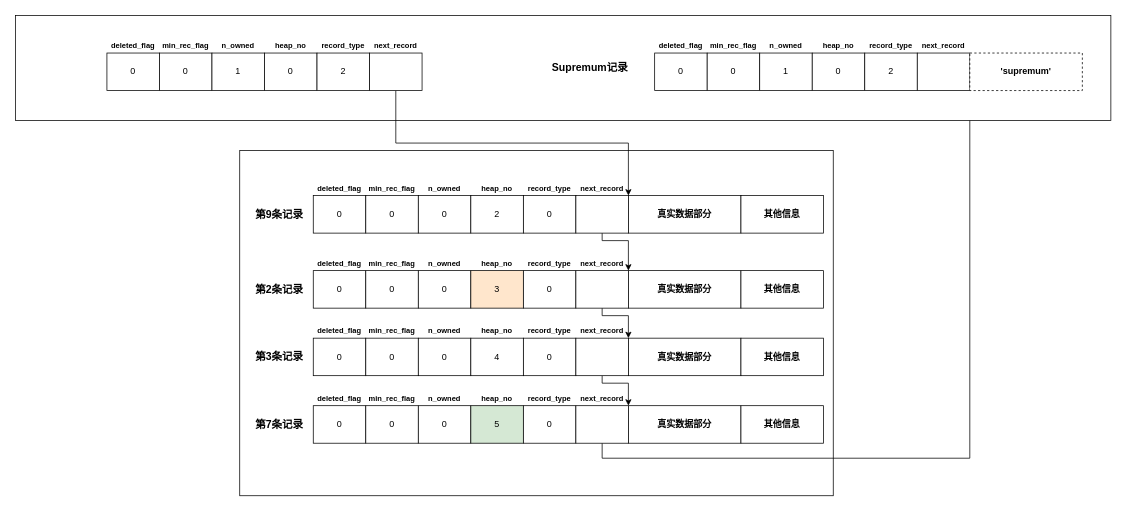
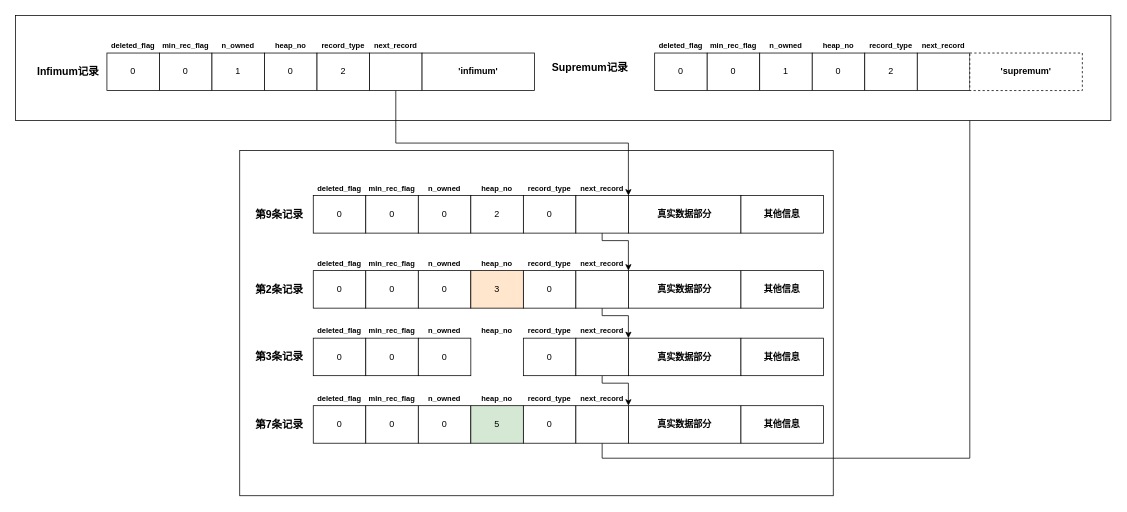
  <mxCell id="0" />
  <mxCell id="1" parent="0" />
  <mxCell id="2" value="" style="rounded=0;whiteSpace=wrap;html=1;" vertex="1" parent="1"><mxGeometry x="319" y="200" width="791" height="460" as="geometry" /></mxCell>
  <mxCell id="3" value="0" style="rounded=0;whiteSpace=wrap;html=1;" vertex="1" parent="1"><mxGeometry x="417" y="260" width="70" height="50" as="geometry" /></mxCell>
  <mxCell id="4" value="&lt;b&gt;&lt;font style=&quot;font-size: 10px&quot;&gt;deleted_flag&lt;/font&gt;&lt;/b&gt;" style="text;html=1;strokeColor=none;fillColor=none;align=center;verticalAlign=middle;whiteSpace=wrap;rounded=0;" vertex="1" parent="1"><mxGeometry x="432" y="240" width="40" height="20" as="geometry" /></mxCell>
  <mxCell id="5" value="0" style="rounded=0;whiteSpace=wrap;html=1;" vertex="1" parent="1"><mxGeometry x="487" y="260" width="70" height="50" as="geometry" /></mxCell>
  <mxCell id="6" value="&lt;b&gt;&lt;font style=&quot;font-size: 10px&quot;&gt;min_rec_flag&lt;/font&gt;&lt;/b&gt;" style="text;html=1;strokeColor=none;fillColor=none;align=center;verticalAlign=middle;whiteSpace=wrap;rounded=0;" vertex="1" parent="1"><mxGeometry x="502" y="240" width="40" height="20" as="geometry" /></mxCell>
  <mxCell id="7" value="0" style="rounded=0;whiteSpace=wrap;html=1;" vertex="1" parent="1"><mxGeometry x="557" y="260" width="70" height="50" as="geometry" /></mxCell>
  <mxCell id="8" value="&lt;b&gt;&lt;font style=&quot;font-size: 10px&quot;&gt;n_owned&lt;/font&gt;&lt;/b&gt;" style="text;html=1;strokeColor=none;fillColor=none;align=center;verticalAlign=middle;whiteSpace=wrap;rounded=0;" vertex="1" parent="1"><mxGeometry x="572" y="240" width="40" height="20" as="geometry" /></mxCell>
  <mxCell id="9" value="2" style="rounded=0;whiteSpace=wrap;html=1;" vertex="1" parent="1"><mxGeometry x="627" y="260" width="70" height="50" as="geometry" /></mxCell>
  <mxCell id="10" value="&lt;b&gt;&lt;font style=&quot;font-size: 10px&quot;&gt;heap_no&lt;/font&gt;&lt;/b&gt;" style="text;html=1;strokeColor=none;fillColor=none;align=center;verticalAlign=middle;whiteSpace=wrap;rounded=0;" vertex="1" parent="1"><mxGeometry x="642" y="240" width="40" height="20" as="geometry" /></mxCell>
  <mxCell id="11" value="0" style="rounded=0;whiteSpace=wrap;html=1;" vertex="1" parent="1"><mxGeometry x="697" y="260" width="70" height="50" as="geometry" /></mxCell>
  <mxCell id="12" value="&lt;b&gt;&lt;font style=&quot;font-size: 10px&quot;&gt;record_type&lt;/font&gt;&lt;/b&gt;" style="text;html=1;strokeColor=none;fillColor=none;align=center;verticalAlign=middle;whiteSpace=wrap;rounded=0;" vertex="1" parent="1"><mxGeometry x="712" y="240" width="40" height="20" as="geometry" /></mxCell>
  <mxCell id="13" style="edgeStyle=orthogonalEdgeStyle;rounded=0;orthogonalLoop=1;jettySize=auto;html=1;exitX=0.5;exitY=1;exitDx=0;exitDy=0;entryX=0;entryY=0;entryDx=0;entryDy=0;" edge="1" parent="1" source="14" target="32"><mxGeometry relative="1" as="geometry"><Array as="points"><mxPoint x="802" y="320" /><mxPoint x="837" y="320" /></Array></mxGeometry></mxCell>
  <mxCell id="14" value="" style="rounded=0;whiteSpace=wrap;html=1;" vertex="1" parent="1"><mxGeometry x="767" y="260" width="70" height="50" as="geometry" /></mxCell>
  <mxCell id="15" value="&lt;b&gt;&lt;font style=&quot;font-size: 10px&quot;&gt;next_record&lt;/font&gt;&lt;/b&gt;" style="text;html=1;strokeColor=none;fillColor=none;align=center;verticalAlign=middle;whiteSpace=wrap;rounded=0;" vertex="1" parent="1"><mxGeometry x="782" y="240" width="40" height="20" as="geometry" /></mxCell>
  <mxCell id="16" value="&lt;b&gt;真实数据部分&lt;/b&gt;" style="rounded=0;whiteSpace=wrap;html=1;" vertex="1" parent="1"><mxGeometry x="837" y="260" width="150" height="50" as="geometry" /></mxCell>
  <mxCell id="17" value="&lt;b&gt;其他信息&lt;/b&gt;" style="rounded=0;whiteSpace=wrap;html=1;" vertex="1" parent="1"><mxGeometry x="987" y="260" width="110" height="50" as="geometry" /></mxCell>
  <mxCell id="18" value="&lt;b&gt;&lt;font style=&quot;font-size: 14px&quot;&gt;第9条记录&lt;/font&gt;&lt;/b&gt;" style="text;html=1;strokeColor=none;fillColor=none;align=center;verticalAlign=middle;whiteSpace=wrap;rounded=0;" vertex="1" parent="1"><mxGeometry x="337" y="275" width="70" height="20" as="geometry" /></mxCell>
  <mxCell id="19" value="0" style="rounded=0;whiteSpace=wrap;html=1;" vertex="1" parent="1"><mxGeometry x="417" y="360" width="70" height="50" as="geometry" /></mxCell>
  <mxCell id="20" value="&lt;b&gt;&lt;font style=&quot;font-size: 10px&quot;&gt;deleted_flag&lt;/font&gt;&lt;/b&gt;" style="text;html=1;strokeColor=none;fillColor=none;align=center;verticalAlign=middle;whiteSpace=wrap;rounded=0;" vertex="1" parent="1"><mxGeometry x="432" y="340" width="40" height="20" as="geometry" /></mxCell>
  <mxCell id="21" value="0" style="rounded=0;whiteSpace=wrap;html=1;" vertex="1" parent="1"><mxGeometry x="487" y="360" width="70" height="50" as="geometry" /></mxCell>
  <mxCell id="22" value="&lt;b&gt;&lt;font style=&quot;font-size: 10px&quot;&gt;min_rec_flag&lt;/font&gt;&lt;/b&gt;" style="text;html=1;strokeColor=none;fillColor=none;align=center;verticalAlign=middle;whiteSpace=wrap;rounded=0;" vertex="1" parent="1"><mxGeometry x="502" y="340" width="40" height="20" as="geometry" /></mxCell>
  <mxCell id="23" value="0" style="rounded=0;whiteSpace=wrap;html=1;" vertex="1" parent="1"><mxGeometry x="557" y="360" width="70" height="50" as="geometry" /></mxCell>
  <mxCell id="24" value="&lt;b&gt;&lt;font style=&quot;font-size: 10px&quot;&gt;n_owned&lt;/font&gt;&lt;/b&gt;" style="text;html=1;strokeColor=none;fillColor=none;align=center;verticalAlign=middle;whiteSpace=wrap;rounded=0;" vertex="1" parent="1"><mxGeometry x="572" y="340" width="40" height="20" as="geometry" /></mxCell>
  <mxCell id="25" value="3" style="rounded=0;whiteSpace=wrap;html=1;fillColor=#ffe6cc;" vertex="1" parent="1"><mxGeometry x="627" y="360" width="70" height="50" as="geometry" /></mxCell>
  <mxCell id="26" value="&lt;b&gt;&lt;font style=&quot;font-size: 10px&quot;&gt;heap_no&lt;/font&gt;&lt;/b&gt;" style="text;html=1;strokeColor=none;fillColor=none;align=center;verticalAlign=middle;whiteSpace=wrap;rounded=0;" vertex="1" parent="1"><mxGeometry x="642" y="340" width="40" height="20" as="geometry" /></mxCell>
  <mxCell id="27" value="0" style="rounded=0;whiteSpace=wrap;html=1;" vertex="1" parent="1"><mxGeometry x="697" y="360" width="70" height="50" as="geometry" /></mxCell>
  <mxCell id="28" value="&lt;b&gt;&lt;font style=&quot;font-size: 10px&quot;&gt;record_type&lt;/font&gt;&lt;/b&gt;" style="text;html=1;strokeColor=none;fillColor=none;align=center;verticalAlign=middle;whiteSpace=wrap;rounded=0;" vertex="1" parent="1"><mxGeometry x="712" y="340" width="40" height="20" as="geometry" /></mxCell>
  <mxCell id="29" style="edgeStyle=orthogonalEdgeStyle;rounded=0;orthogonalLoop=1;jettySize=auto;html=1;exitX=0.5;exitY=1;exitDx=0;exitDy=0;entryX=0;entryY=0;entryDx=0;entryDy=0;" edge="1" parent="1" source="30" target="48"><mxGeometry relative="1" as="geometry"><Array as="points"><mxPoint x="802" y="420" /><mxPoint x="837" y="420" /></Array></mxGeometry></mxCell>
  <mxCell id="30" value="" style="rounded=0;whiteSpace=wrap;html=1;" vertex="1" parent="1"><mxGeometry x="767" y="360" width="70" height="50" as="geometry" /></mxCell>
  <mxCell id="31" value="&lt;b&gt;&lt;font style=&quot;font-size: 10px&quot;&gt;next_record&lt;/font&gt;&lt;/b&gt;" style="text;html=1;strokeColor=none;fillColor=none;align=center;verticalAlign=middle;whiteSpace=wrap;rounded=0;" vertex="1" parent="1"><mxGeometry x="782" y="340" width="40" height="20" as="geometry" /></mxCell>
  <mxCell id="32" value="&lt;b&gt;真实数据部分&lt;/b&gt;" style="rounded=0;whiteSpace=wrap;html=1;" vertex="1" parent="1"><mxGeometry x="837" y="360" width="150" height="50" as="geometry" /></mxCell>
  <mxCell id="33" value="&lt;b&gt;其他信息&lt;/b&gt;" style="rounded=0;whiteSpace=wrap;html=1;" vertex="1" parent="1"><mxGeometry x="987" y="360" width="110" height="50" as="geometry" /></mxCell>
  <mxCell id="34" value="&lt;b&gt;&lt;font style=&quot;font-size: 14px&quot;&gt;第2条记录&lt;/font&gt;&lt;/b&gt;" style="text;html=1;strokeColor=none;fillColor=none;align=center;verticalAlign=middle;whiteSpace=wrap;rounded=0;" vertex="1" parent="1"><mxGeometry x="337" y="375" width="70" height="20" as="geometry" /></mxCell>
  <mxCell id="35" value="0" style="rounded=0;whiteSpace=wrap;html=1;" vertex="1" parent="1"><mxGeometry x="417" y="450" width="70" height="50" as="geometry" /></mxCell>
  <mxCell id="36" value="&lt;b&gt;&lt;font style=&quot;font-size: 10px&quot;&gt;deleted_flag&lt;/font&gt;&lt;/b&gt;" style="text;html=1;strokeColor=none;fillColor=none;align=center;verticalAlign=middle;whiteSpace=wrap;rounded=0;" vertex="1" parent="1"><mxGeometry x="432" y="430" width="40" height="20" as="geometry" /></mxCell>
  <mxCell id="37" value="0" style="rounded=0;whiteSpace=wrap;html=1;" vertex="1" parent="1"><mxGeometry x="487" y="450" width="70" height="50" as="geometry" /></mxCell>
  <mxCell id="38" value="&lt;b&gt;&lt;font style=&quot;font-size: 10px&quot;&gt;min_rec_flag&lt;/font&gt;&lt;/b&gt;" style="text;html=1;strokeColor=none;fillColor=none;align=center;verticalAlign=middle;whiteSpace=wrap;rounded=0;" vertex="1" parent="1"><mxGeometry x="502" y="430" width="40" height="20" as="geometry" /></mxCell>
  <mxCell id="39" value="0" style="rounded=0;whiteSpace=wrap;html=1;" vertex="1" parent="1"><mxGeometry x="557" y="450" width="70" height="50" as="geometry" /></mxCell>
  <mxCell id="40" value="&lt;b&gt;&lt;font style=&quot;font-size: 10px&quot;&gt;n_owned&lt;/font&gt;&lt;/b&gt;" style="text;html=1;strokeColor=none;fillColor=none;align=center;verticalAlign=middle;whiteSpace=wrap;rounded=0;" vertex="1" parent="1"><mxGeometry x="572" y="430" width="40" height="20" as="geometry" /></mxCell>
- <mxCell id="41" value="4" style="rounded=0;whiteSpace=wrap;html=1;" vertex="1" parent="1"><mxGeometry x="627" y="450" width="70" height="50" as="geometry" /></mxCell>
  <mxCell id="42" value="&lt;b&gt;&lt;font style=&quot;font-size: 10px&quot;&gt;heap_no&lt;/font&gt;&lt;/b&gt;" style="text;html=1;strokeColor=none;fillColor=none;align=center;verticalAlign=middle;whiteSpace=wrap;rounded=0;" vertex="1" parent="1"><mxGeometry x="642" y="430" width="40" height="20" as="geometry" /></mxCell>
  <mxCell id="43" value="0" style="rounded=0;whiteSpace=wrap;html=1;" vertex="1" parent="1"><mxGeometry x="697" y="450" width="70" height="50" as="geometry" /></mxCell>
  <mxCell id="44" value="&lt;b&gt;&lt;font style=&quot;font-size: 10px&quot;&gt;record_type&lt;/font&gt;&lt;/b&gt;" style="text;html=1;strokeColor=none;fillColor=none;align=center;verticalAlign=middle;whiteSpace=wrap;rounded=0;" vertex="1" parent="1"><mxGeometry x="712" y="430" width="40" height="20" as="geometry" /></mxCell>
  <mxCell id="45" style="edgeStyle=orthogonalEdgeStyle;rounded=0;orthogonalLoop=1;jettySize=auto;html=1;exitX=0.5;exitY=1;exitDx=0;exitDy=0;entryX=0;entryY=0;entryDx=0;entryDy=0;" edge="1" parent="1" source="46" target="64"><mxGeometry relative="1" as="geometry"><Array as="points"><mxPoint x="802" y="510" /><mxPoint x="837" y="510" /></Array></mxGeometry></mxCell>
  <mxCell id="46" value="" style="rounded=0;whiteSpace=wrap;html=1;" vertex="1" parent="1"><mxGeometry x="767" y="450" width="70" height="50" as="geometry" /></mxCell>
  <mxCell id="47" value="&lt;b&gt;&lt;font style=&quot;font-size: 10px&quot;&gt;next_record&lt;/font&gt;&lt;/b&gt;" style="text;html=1;strokeColor=none;fillColor=none;align=center;verticalAlign=middle;whiteSpace=wrap;rounded=0;" vertex="1" parent="1"><mxGeometry x="782" y="430" width="40" height="20" as="geometry" /></mxCell>
  <mxCell id="48" value="&lt;b&gt;真实数据部分&lt;/b&gt;" style="rounded=0;whiteSpace=wrap;html=1;" vertex="1" parent="1"><mxGeometry x="837" y="450" width="150" height="50" as="geometry" /></mxCell>
  <mxCell id="49" value="&lt;b&gt;其他信息&lt;/b&gt;" style="rounded=0;whiteSpace=wrap;html=1;" vertex="1" parent="1"><mxGeometry x="987" y="450" width="110" height="50" as="geometry" /></mxCell>
  <mxCell id="50" value="&lt;b&gt;&lt;font style=&quot;font-size: 14px&quot;&gt;第3条记录&lt;/font&gt;&lt;/b&gt;" style="text;html=1;strokeColor=none;fillColor=none;align=center;verticalAlign=middle;whiteSpace=wrap;rounded=0;" vertex="1" parent="1"><mxGeometry x="337" y="465" width="70" height="20" as="geometry" /></mxCell>
  <mxCell id="51" value="0" style="rounded=0;whiteSpace=wrap;html=1;" vertex="1" parent="1"><mxGeometry x="417" y="540" width="70" height="50" as="geometry" /></mxCell>
  <mxCell id="52" value="&lt;b&gt;&lt;font style=&quot;font-size: 10px&quot;&gt;deleted_flag&lt;/font&gt;&lt;/b&gt;" style="text;html=1;strokeColor=none;fillColor=none;align=center;verticalAlign=middle;whiteSpace=wrap;rounded=0;" vertex="1" parent="1"><mxGeometry x="432" y="520" width="40" height="20" as="geometry" /></mxCell>
  <mxCell id="53" value="0" style="rounded=0;whiteSpace=wrap;html=1;" vertex="1" parent="1"><mxGeometry x="487" y="540" width="70" height="50" as="geometry" /></mxCell>
  <mxCell id="54" value="&lt;b&gt;&lt;font style=&quot;font-size: 10px&quot;&gt;min_rec_flag&lt;/font&gt;&lt;/b&gt;" style="text;html=1;strokeColor=none;fillColor=none;align=center;verticalAlign=middle;whiteSpace=wrap;rounded=0;" vertex="1" parent="1"><mxGeometry x="502" y="520" width="40" height="20" as="geometry" /></mxCell>
  <mxCell id="55" value="0" style="rounded=0;whiteSpace=wrap;html=1;" vertex="1" parent="1"><mxGeometry x="557" y="540" width="70" height="50" as="geometry" /></mxCell>
  <mxCell id="56" value="&lt;b&gt;&lt;font style=&quot;font-size: 10px&quot;&gt;n_owned&lt;/font&gt;&lt;/b&gt;" style="text;html=1;strokeColor=none;fillColor=none;align=center;verticalAlign=middle;whiteSpace=wrap;rounded=0;" vertex="1" parent="1"><mxGeometry x="572" y="520" width="40" height="20" as="geometry" /></mxCell>
  <mxCell id="57" value="5" style="rounded=0;whiteSpace=wrap;html=1;fillColor=#d5e8d4;" vertex="1" parent="1"><mxGeometry x="627" y="540" width="70" height="50" as="geometry" /></mxCell>
  <mxCell id="58" value="&lt;b&gt;&lt;font style=&quot;font-size: 10px&quot;&gt;heap_no&lt;/font&gt;&lt;/b&gt;" style="text;html=1;strokeColor=none;fillColor=none;align=center;verticalAlign=middle;whiteSpace=wrap;rounded=0;" vertex="1" parent="1"><mxGeometry x="642" y="520" width="40" height="20" as="geometry" /></mxCell>
  <mxCell id="59" value="0" style="rounded=0;whiteSpace=wrap;html=1;" vertex="1" parent="1"><mxGeometry x="697" y="540" width="70" height="50" as="geometry" /></mxCell>
  <mxCell id="60" value="&lt;b&gt;&lt;font style=&quot;font-size: 10px&quot;&gt;record_type&lt;/font&gt;&lt;/b&gt;" style="text;html=1;strokeColor=none;fillColor=none;align=center;verticalAlign=middle;whiteSpace=wrap;rounded=0;" vertex="1" parent="1"><mxGeometry x="712" y="520" width="40" height="20" as="geometry" /></mxCell>
  <mxCell id="61" style="edgeStyle=orthogonalEdgeStyle;rounded=0;orthogonalLoop=1;jettySize=auto;html=1;exitX=0.5;exitY=1;exitDx=0;exitDy=0;entryX=0;entryY=1;entryDx=0;entryDy=0;" edge="1" parent="1" source="62" target="95"><mxGeometry relative="1" as="geometry" /></mxCell>
  <mxCell id="62" value="" style="rounded=0;whiteSpace=wrap;html=1;" vertex="1" parent="1"><mxGeometry x="767" y="540" width="70" height="50" as="geometry" /></mxCell>
  <mxCell id="63" value="&lt;b&gt;&lt;font style=&quot;font-size: 10px&quot;&gt;next_record&lt;/font&gt;&lt;/b&gt;" style="text;html=1;strokeColor=none;fillColor=none;align=center;verticalAlign=middle;whiteSpace=wrap;rounded=0;" vertex="1" parent="1"><mxGeometry x="782" y="520" width="40" height="20" as="geometry" /></mxCell>
  <mxCell id="64" value="&lt;b&gt;真实数据部分&lt;/b&gt;" style="rounded=0;whiteSpace=wrap;html=1;" vertex="1" parent="1"><mxGeometry x="837" y="540" width="150" height="50" as="geometry" /></mxCell>
  <mxCell id="65" value="&lt;b&gt;其他信息&lt;/b&gt;" style="rounded=0;whiteSpace=wrap;html=1;" vertex="1" parent="1"><mxGeometry x="987" y="540" width="110" height="50" as="geometry" /></mxCell>
  <mxCell id="66" value="&lt;b&gt;&lt;font style=&quot;font-size: 14px&quot;&gt;第7条记录&lt;/font&gt;&lt;/b&gt;" style="text;html=1;strokeColor=none;fillColor=none;align=center;verticalAlign=middle;whiteSpace=wrap;rounded=0;" vertex="1" parent="1"><mxGeometry x="337" y="555" width="70" height="20" as="geometry" /></mxCell>
  <mxCell id="67" value="" style="rounded=0;whiteSpace=wrap;html=1;" vertex="1" parent="1"><mxGeometry x="20" y="20" width="1460" height="140" as="geometry" /></mxCell>
  <mxCell id="68" value="0" style="rounded=0;whiteSpace=wrap;html=1;" vertex="1" parent="1"><mxGeometry x="142" y="70" width="70" height="50" as="geometry" /></mxCell>
  <mxCell id="69" value="&lt;b&gt;&lt;font style=&quot;font-size: 10px&quot;&gt;deleted_flag&lt;/font&gt;&lt;/b&gt;" style="text;html=1;strokeColor=none;fillColor=none;align=center;verticalAlign=middle;whiteSpace=wrap;rounded=0;" vertex="1" parent="1"><mxGeometry x="157" y="50" width="40" height="20" as="geometry" /></mxCell>
  <mxCell id="70" value="0" style="rounded=0;whiteSpace=wrap;html=1;" vertex="1" parent="1"><mxGeometry x="212" y="70" width="70" height="50" as="geometry" /></mxCell>
  <mxCell id="71" value="&lt;b&gt;&lt;font style=&quot;font-size: 10px&quot;&gt;min_rec_flag&lt;/font&gt;&lt;/b&gt;" style="text;html=1;strokeColor=none;fillColor=none;align=center;verticalAlign=middle;whiteSpace=wrap;rounded=0;" vertex="1" parent="1"><mxGeometry x="227" y="50" width="40" height="20" as="geometry" /></mxCell>
  <mxCell id="72" value="1" style="rounded=0;whiteSpace=wrap;html=1;" vertex="1" parent="1"><mxGeometry x="282" y="70" width="70" height="50" as="geometry" /></mxCell>
  <mxCell id="73" value="&lt;b&gt;&lt;font style=&quot;font-size: 10px&quot;&gt;n_owned&lt;/font&gt;&lt;/b&gt;" style="text;html=1;strokeColor=none;fillColor=none;align=center;verticalAlign=middle;whiteSpace=wrap;rounded=0;" vertex="1" parent="1"><mxGeometry x="297" y="50" width="40" height="20" as="geometry" /></mxCell>
  <mxCell id="74" value="0" style="rounded=0;whiteSpace=wrap;html=1;" vertex="1" parent="1"><mxGeometry x="352" y="70" width="70" height="50" as="geometry" /></mxCell>
  <mxCell id="75" value="&lt;b&gt;&lt;font style=&quot;font-size: 10px&quot;&gt;heap_no&lt;/font&gt;&lt;/b&gt;" style="text;html=1;strokeColor=none;fillColor=none;align=center;verticalAlign=middle;whiteSpace=wrap;rounded=0;" vertex="1" parent="1"><mxGeometry x="367" y="50" width="40" height="20" as="geometry" /></mxCell>
  <mxCell id="76" value="2" style="rounded=0;whiteSpace=wrap;html=1;" vertex="1" parent="1"><mxGeometry x="422" y="70" width="70" height="50" as="geometry" /></mxCell>
  <mxCell id="77" value="&lt;b&gt;&lt;font style=&quot;font-size: 10px&quot;&gt;record_type&lt;/font&gt;&lt;/b&gt;" style="text;html=1;strokeColor=none;fillColor=none;align=center;verticalAlign=middle;whiteSpace=wrap;rounded=0;" vertex="1" parent="1"><mxGeometry x="437" y="50" width="40" height="20" as="geometry" /></mxCell>
  <mxCell id="78" style="edgeStyle=orthogonalEdgeStyle;rounded=0;orthogonalLoop=1;jettySize=auto;html=1;exitX=0.5;exitY=1;exitDx=0;exitDy=0;entryX=0;entryY=0;entryDx=0;entryDy=0;" edge="1" parent="1" source="79" target="16"><mxGeometry relative="1" as="geometry" /></mxCell>
  <mxCell id="79" value="" style="rounded=0;whiteSpace=wrap;html=1;" vertex="1" parent="1"><mxGeometry x="492" y="70" width="70" height="50" as="geometry" /></mxCell>
  <mxCell id="80" value="&lt;b&gt;&lt;font style=&quot;font-size: 10px&quot;&gt;next_record&lt;/font&gt;&lt;/b&gt;" style="text;html=1;strokeColor=none;fillColor=none;align=center;verticalAlign=middle;whiteSpace=wrap;rounded=0;" vertex="1" parent="1"><mxGeometry x="507" y="50" width="40" height="20" as="geometry" /></mxCell>
+ <mxCell id="81" value="&lt;b&gt;'infimum'&lt;/b&gt;" style="rounded=0;whiteSpace=wrap;html=1;" vertex="1" parent="1"><mxGeometry x="562" y="70" width="150" height="50" as="geometry" /></mxCell>
+ <mxCell id="82" value="&lt;b&gt;&lt;font style=&quot;font-size: 14px&quot;&gt;Infimum记录&lt;/font&gt;&lt;/b&gt;" style="text;html=1;strokeColor=none;fillColor=none;align=center;verticalAlign=middle;whiteSpace=wrap;rounded=0;" vertex="1" parent="1"><mxGeometry x="39" y="85" width="103" height="20" as="geometry" /></mxCell>
  <mxCell id="83" value="0" style="rounded=0;whiteSpace=wrap;html=1;" vertex="1" parent="1"><mxGeometry x="872" y="70" width="70" height="50" as="geometry" /></mxCell>
  <mxCell id="84" value="&lt;b&gt;&lt;font style=&quot;font-size: 10px&quot;&gt;deleted_flag&lt;/font&gt;&lt;/b&gt;" style="text;html=1;strokeColor=none;fillColor=none;align=center;verticalAlign=middle;whiteSpace=wrap;rounded=0;" vertex="1" parent="1"><mxGeometry x="887" y="50" width="40" height="20" as="geometry" /></mxCell>
  <mxCell id="85" value="0" style="rounded=0;whiteSpace=wrap;html=1;" vertex="1" parent="1"><mxGeometry x="942" y="70" width="70" height="50" as="geometry" /></mxCell>
  <mxCell id="86" value="&lt;b&gt;&lt;font style=&quot;font-size: 10px&quot;&gt;min_rec_flag&lt;/font&gt;&lt;/b&gt;" style="text;html=1;strokeColor=none;fillColor=none;align=center;verticalAlign=middle;whiteSpace=wrap;rounded=0;" vertex="1" parent="1"><mxGeometry x="957" y="50" width="40" height="20" as="geometry" /></mxCell>
  <mxCell id="87" value="1" style="rounded=0;whiteSpace=wrap;html=1;" vertex="1" parent="1"><mxGeometry x="1012" y="70" width="70" height="50" as="geometry" /></mxCell>
  <mxCell id="88" value="&lt;b&gt;&lt;font style=&quot;font-size: 10px&quot;&gt;n_owned&lt;/font&gt;&lt;/b&gt;" style="text;html=1;strokeColor=none;fillColor=none;align=center;verticalAlign=middle;whiteSpace=wrap;rounded=0;" vertex="1" parent="1"><mxGeometry x="1027" y="50" width="40" height="20" as="geometry" /></mxCell>
  <mxCell id="89" value="0" style="rounded=0;whiteSpace=wrap;html=1;" vertex="1" parent="1"><mxGeometry x="1082" y="70" width="70" height="50" as="geometry" /></mxCell>
  <mxCell id="90" value="&lt;b&gt;&lt;font style=&quot;font-size: 10px&quot;&gt;heap_no&lt;/font&gt;&lt;/b&gt;" style="text;html=1;strokeColor=none;fillColor=none;align=center;verticalAlign=middle;whiteSpace=wrap;rounded=0;" vertex="1" parent="1"><mxGeometry x="1097" y="50" width="40" height="20" as="geometry" /></mxCell>
  <mxCell id="91" value="2" style="rounded=0;whiteSpace=wrap;html=1;" vertex="1" parent="1"><mxGeometry x="1152" y="70" width="70" height="50" as="geometry" /></mxCell>
  <mxCell id="92" value="&lt;b&gt;&lt;font style=&quot;font-size: 10px&quot;&gt;record_type&lt;/font&gt;&lt;/b&gt;" style="text;html=1;strokeColor=none;fillColor=none;align=center;verticalAlign=middle;whiteSpace=wrap;rounded=0;" vertex="1" parent="1"><mxGeometry x="1167" y="50" width="40" height="20" as="geometry" /></mxCell>
  <mxCell id="93" value="" style="rounded=0;whiteSpace=wrap;html=1;" vertex="1" parent="1"><mxGeometry x="1222" y="70" width="70" height="50" as="geometry" /></mxCell>
  <mxCell id="94" value="&lt;b&gt;&lt;font style=&quot;font-size: 10px&quot;&gt;next_record&lt;/font&gt;&lt;/b&gt;" style="text;html=1;strokeColor=none;fillColor=none;align=center;verticalAlign=middle;whiteSpace=wrap;rounded=0;" vertex="1" parent="1"><mxGeometry x="1237" y="50" width="40" height="20" as="geometry" /></mxCell>
  <mxCell id="95" value="&lt;b&gt;'supremum'&lt;/b&gt;" style="rounded=0;whiteSpace=wrap;html=1;dashed=1;" vertex="1" parent="1"><mxGeometry x="1292" y="70" width="150" height="50" as="geometry" /></mxCell>
  <mxCell id="96" value="&lt;b&gt;&lt;font style=&quot;font-size: 14px&quot;&gt;Supremum记录&lt;/font&gt;&lt;/b&gt;" style="text;html=1;strokeColor=none;fillColor=none;align=center;verticalAlign=middle;whiteSpace=wrap;rounded=0;" vertex="1" parent="1"><mxGeometry x="720" y="80" width="132" height="20" as="geometry" /></mxCell>
